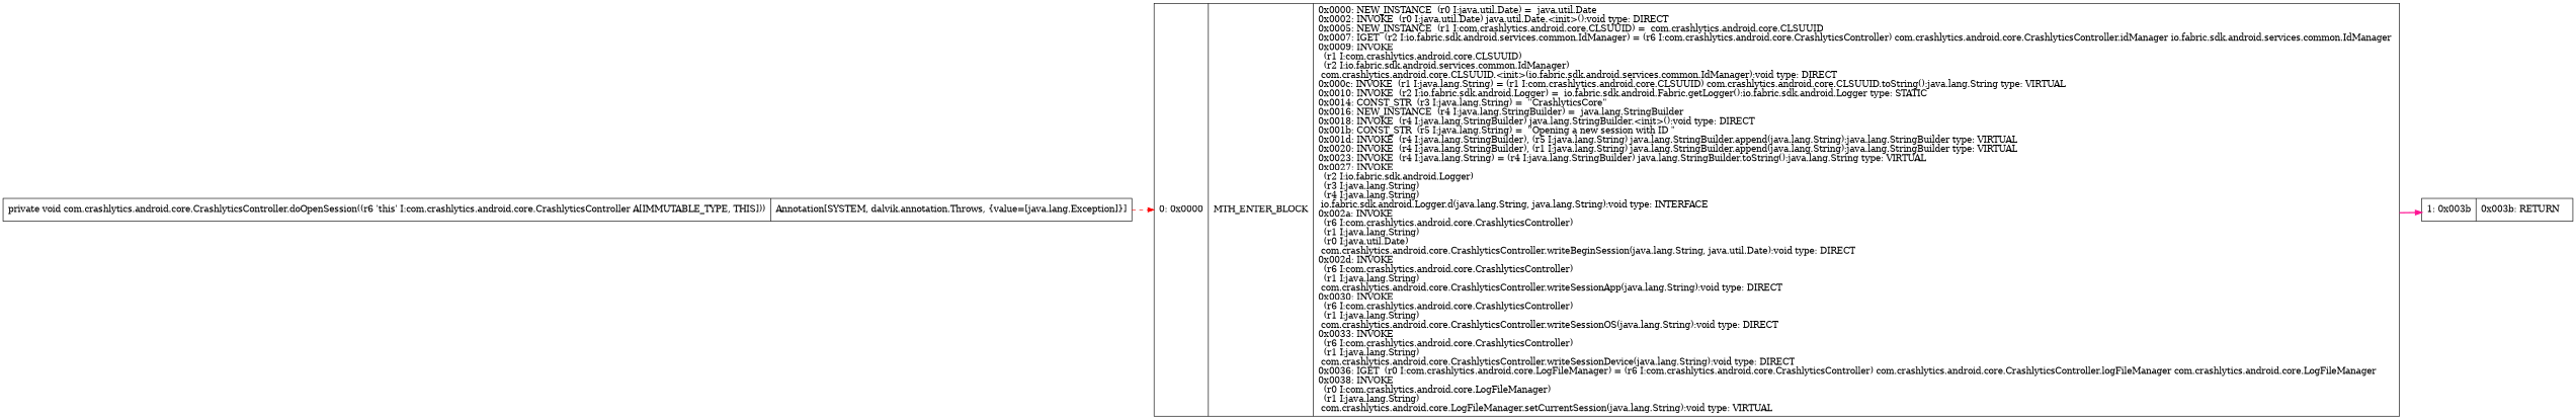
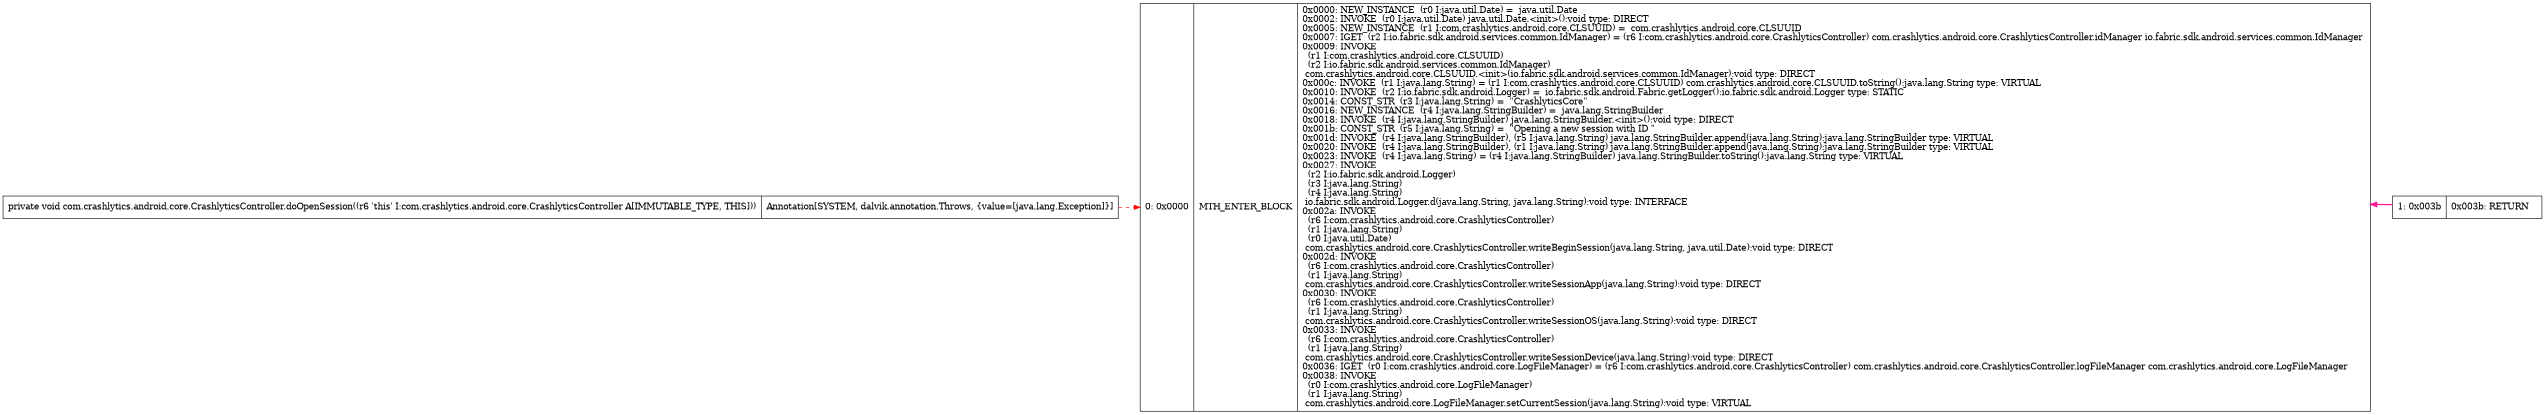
  digraph {
    rankdir=LR
    node [shape=record]
    n1 [label="{0\:\ 0x0000|MTH_ENTER_BLOCK\l|0x0000: NEW_INSTANCE  (r0 I:java.util.Date) =  java.util.Date \l0x0002: INVOKE  (r0 I:java.util.Date) java.util.Date.\<init\>():void type: DIRECT \l0x0005: NEW_INSTANCE  (r1 I:com.crashlytics.android.core.CLSUUID) =  com.crashlytics.android.core.CLSUUID \l0x0007: IGET  (r2 I:io.fabric.sdk.android.services.common.IdManager) = (r6 I:com.crashlytics.android.core.CrashlyticsController) com.crashlytics.android.core.CrashlyticsController.idManager io.fabric.sdk.android.services.common.IdManager \l0x0009: INVOKE  \l  (r1 I:com.crashlytics.android.core.CLSUUID)\l  (r2 I:io.fabric.sdk.android.services.common.IdManager)\l com.crashlytics.android.core.CLSUUID.\<init\>(io.fabric.sdk.android.services.common.IdManager):void type: DIRECT \l0x000c: INVOKE  (r1 I:java.lang.String) = (r1 I:com.crashlytics.android.core.CLSUUID) com.crashlytics.android.core.CLSUUID.toString():java.lang.String type: VIRTUAL \l0x0010: INVOKE  (r2 I:io.fabric.sdk.android.Logger) =  io.fabric.sdk.android.Fabric.getLogger():io.fabric.sdk.android.Logger type: STATIC \l0x0014: CONST_STR  (r3 I:java.lang.String) =  \"CrashlyticsCore\" \l0x0016: NEW_INSTANCE  (r4 I:java.lang.StringBuilder) =  java.lang.StringBuilder \l0x0018: INVOKE  (r4 I:java.lang.StringBuilder) java.lang.StringBuilder.\<init\>():void type: DIRECT \l0x001b: CONST_STR  (r5 I:java.lang.String) =  \"Opening a new session with ID \" \l0x001d: INVOKE  (r4 I:java.lang.StringBuilder), (r5 I:java.lang.String) java.lang.StringBuilder.append(java.lang.String):java.lang.StringBuilder type: VIRTUAL \l0x0020: INVOKE  (r4 I:java.lang.StringBuilder), (r1 I:java.lang.String) java.lang.StringBuilder.append(java.lang.String):java.lang.StringBuilder type: VIRTUAL \l0x0023: INVOKE  (r4 I:java.lang.String) = (r4 I:java.lang.StringBuilder) java.lang.StringBuilder.toString():java.lang.String type: VIRTUAL \l0x0027: INVOKE  \l  (r2 I:io.fabric.sdk.android.Logger)\l  (r3 I:java.lang.String)\l  (r4 I:java.lang.String)\l io.fabric.sdk.android.Logger.d(java.lang.String, java.lang.String):void type: INTERFACE \l0x002a: INVOKE  \l  (r6 I:com.crashlytics.android.core.CrashlyticsController)\l  (r1 I:java.lang.String)\l  (r0 I:java.util.Date)\l com.crashlytics.android.core.CrashlyticsController.writeBeginSession(java.lang.String, java.util.Date):void type: DIRECT \l0x002d: INVOKE  \l  (r6 I:com.crashlytics.android.core.CrashlyticsController)\l  (r1 I:java.lang.String)\l com.crashlytics.android.core.CrashlyticsController.writeSessionApp(java.lang.String):void type: DIRECT \l0x0030: INVOKE  \l  (r6 I:com.crashlytics.android.core.CrashlyticsController)\l  (r1 I:java.lang.String)\l com.crashlytics.android.core.CrashlyticsController.writeSessionOS(java.lang.String):void type: DIRECT \l0x0033: INVOKE  \l  (r6 I:com.crashlytics.android.core.CrashlyticsController)\l  (r1 I:java.lang.String)\l com.crashlytics.android.core.CrashlyticsController.writeSessionDevice(java.lang.String):void type: DIRECT \l0x0036: IGET  (r0 I:com.crashlytics.android.core.LogFileManager) = (r6 I:com.crashlytics.android.core.CrashlyticsController) com.crashlytics.android.core.CrashlyticsController.logFileManager com.crashlytics.android.core.LogFileManager \l0x0038: INVOKE  \l  (r0 I:com.crashlytics.android.core.LogFileManager)\l  (r1 I:java.lang.String)\l com.crashlytics.android.core.LogFileManager.setCurrentSession(java.lang.String):void type: VIRTUAL \l}"]
    n2 [label="{1\:\ 0x003b|0x003b: RETURN   \l}"]
    n3 [label="{private void com.crashlytics.android.core.CrashlyticsController.doOpenSession((r6 'this' I:com.crashlytics.android.core.CrashlyticsController A[IMMUTABLE_TYPE, THIS]))  | Annotation[SYSTEM, dalvik.annotation.Throws, \{value=[java.lang.Exception]\}]\l}"]
-   n1 -> n2 [color=deeppink style=bold]
+   n2 -> n1 [color=deeppink style=bold]
    n3 -> n1 [color=red style=dashed]
  }
